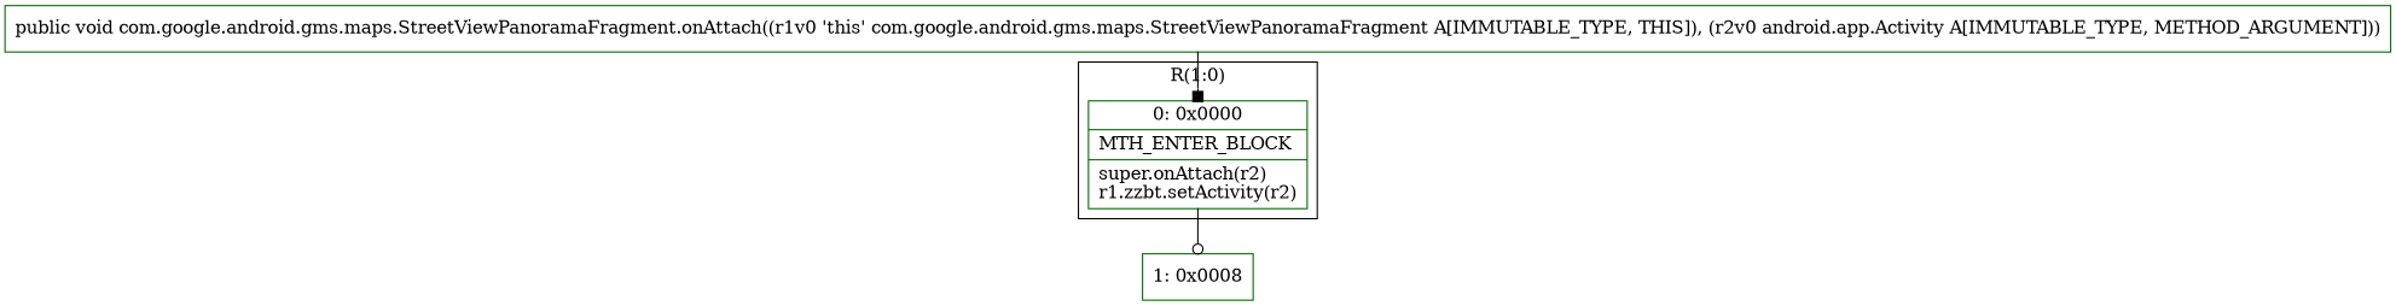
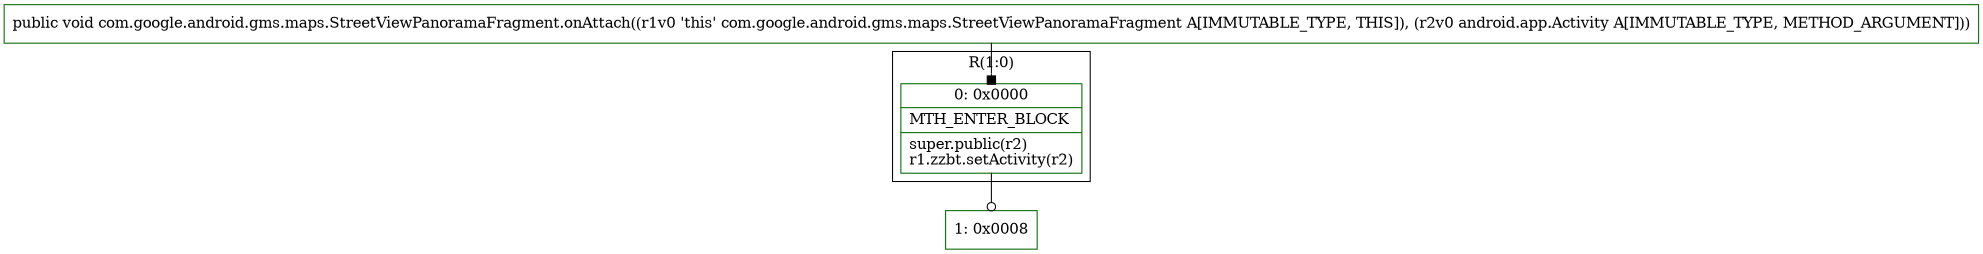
  digraph {
    node [color=darkgreen shape=record]
-   n1 [label="{0\:\ 0x0000|MTH_ENTER_BLOCK\l|super.onAttach(r2)\lr1.zzbt.setActivity(r2)\l}"]
+   n1 [label="{0\:\ 0x0000|MTH_ENTER_BLOCK\l|super.public(r2)\lr1.zzbt.setActivity(r2)\l}"]
    n2 [label="{1\:\ 0x0008}"]
    n3 [label="{public void com.google.android.gms.maps.StreetViewPanoramaFragment.onAttach((r1v0 'this' com.google.android.gms.maps.StreetViewPanoramaFragment A[IMMUTABLE_TYPE, THIS]), (r2v0 android.app.Activity A[IMMUTABLE_TYPE, METHOD_ARGUMENT])) }"]
    subgraph cluster_1 {
      label="R(1:0)"
      n1
    }
    n1 -> n2 [arrowhead=odot]
    n3 -> n1 [arrowhead=box]
  }
